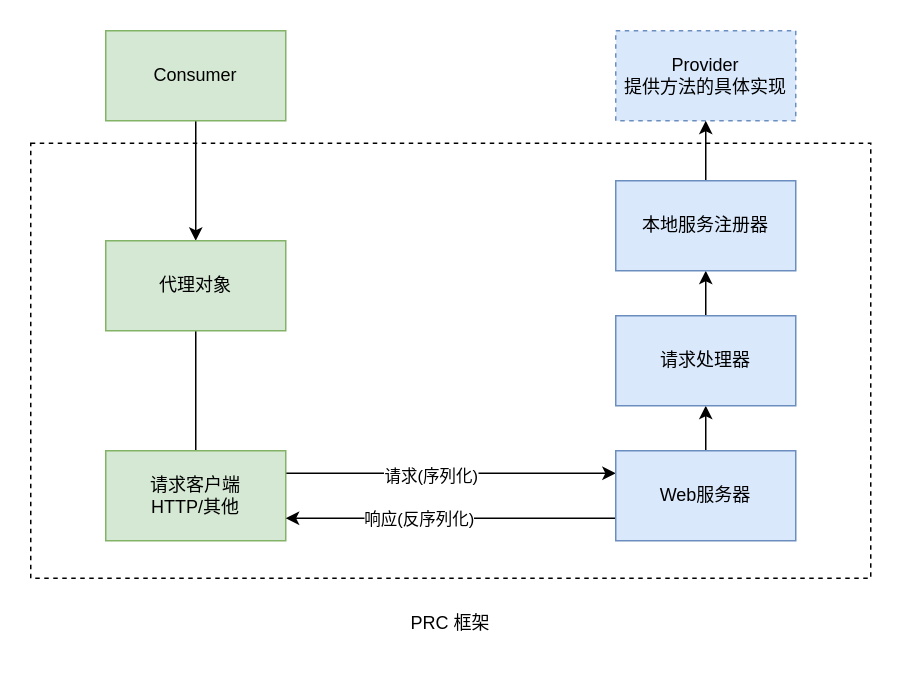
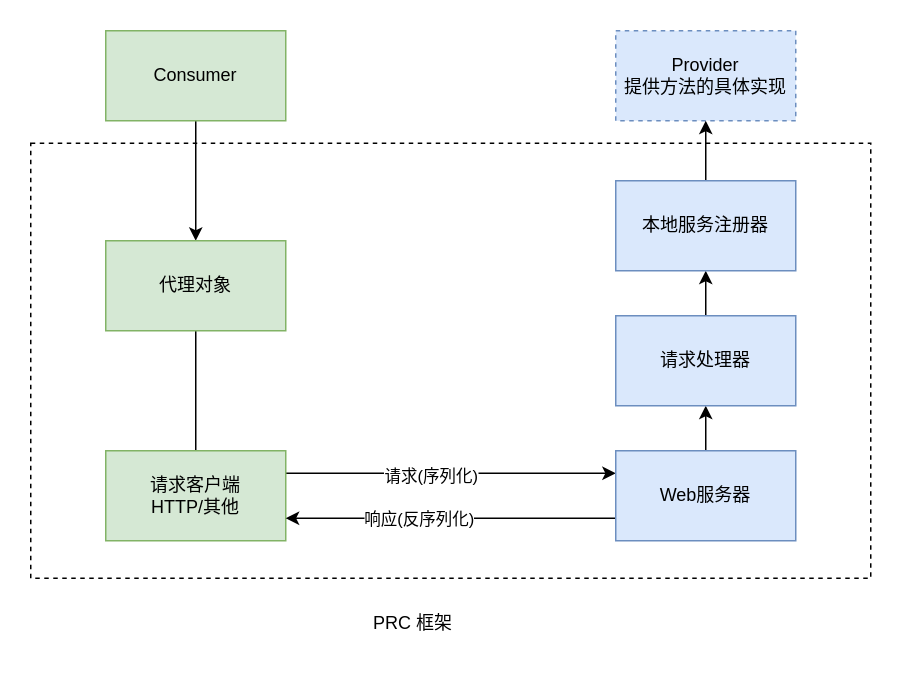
  <mxCell id="0" />
  <mxCell id="1" parent="0" />
  <mxCell id="2" value="" style="rounded=0;whiteSpace=wrap;html=1;dashed=1;" vertex="1" parent="1"><mxGeometry x="20" y="95" width="560" height="290" as="geometry" /></mxCell>
  <mxCell id="3" value="" style="edgeStyle=orthogonalEdgeStyle;rounded=0;orthogonalLoop=1;jettySize=auto;html=1;" edge="1" parent="1" source="4" target="7"><mxGeometry relative="1" as="geometry" /></mxCell>
  <mxCell id="4" value="Consumer" style="rounded=0;whiteSpace=wrap;html=1;fillColor=#d5e8d4;strokeColor=#82b366;" vertex="1" parent="1"><mxGeometry x="70" y="20" width="120" height="60" as="geometry" /></mxCell>
  <mxCell id="5" value="Provider&lt;br&gt;提供方法的具体实现" style="rounded=0;whiteSpace=wrap;html=1;fillColor=#dae8fc;strokeColor=#6c8ebf;dashed=1;" vertex="1" parent="1"><mxGeometry x="410" y="20" width="120" height="60" as="geometry" /></mxCell>
  <mxCell id="6" value="" style="edgeStyle=orthogonalEdgeStyle;rounded=0;orthogonalLoop=1;jettySize=auto;html=1;endArrow=none;" edge="1" parent="1" source="7" target="10"><mxGeometry relative="1" as="geometry" /></mxCell>
  <mxCell id="7" value="代理对象" style="rounded=0;whiteSpace=wrap;html=1;fillColor=#d5e8d4;strokeColor=#82b366;" vertex="1" parent="1"><mxGeometry x="70" y="160" width="120" height="60" as="geometry" /></mxCell>
  <mxCell id="8" style="edgeStyle=orthogonalEdgeStyle;rounded=0;orthogonalLoop=1;jettySize=auto;html=1;entryX=0;entryY=0.25;entryDx=0;entryDy=0;exitX=1;exitY=0.25;exitDx=0;exitDy=0;" edge="1" parent="1" source="10" target="14"><mxGeometry relative="1" as="geometry" /></mxCell>
  <mxCell id="9" value="请求(序列化)" style="edgeLabel;html=1;align=center;verticalAlign=middle;resizable=0;points=[];" vertex="1" connectable="0" parent="8"><mxGeometry x="-0.124" y="-1" relative="1" as="geometry"><mxPoint as="offset" /></mxGeometry></mxCell>
  <mxCell id="10" value="请求客户端&lt;div&gt;HTTP/其他&lt;/div&gt;" style="whiteSpace=wrap;html=1;fillColor=#d5e8d4;strokeColor=#82b366;rounded=0;" vertex="1" parent="1"><mxGeometry x="70" y="300" width="120" height="60" as="geometry" /></mxCell>
  <mxCell id="11" style="edgeStyle=orthogonalEdgeStyle;rounded=0;orthogonalLoop=1;jettySize=auto;html=1;exitX=0;exitY=0.75;exitDx=0;exitDy=0;entryX=1;entryY=0.75;entryDx=0;entryDy=0;" edge="1" parent="1" source="14" target="10"><mxGeometry relative="1" as="geometry" /></mxCell>
  <mxCell id="12" value="响应(反序列化)" style="edgeLabel;html=1;align=center;verticalAlign=middle;resizable=0;points=[];" vertex="1" connectable="0" parent="11"><mxGeometry x="0.2" relative="1" as="geometry"><mxPoint as="offset" /></mxGeometry></mxCell>
  <mxCell id="13" value="" style="edgeStyle=orthogonalEdgeStyle;rounded=0;orthogonalLoop=1;jettySize=auto;html=1;" edge="1" parent="1" source="14" target="16"><mxGeometry relative="1" as="geometry" /></mxCell>
  <mxCell id="14" value="Web服务器" style="whiteSpace=wrap;html=1;fillColor=#dae8fc;strokeColor=#6c8ebf;rounded=0;" vertex="1" parent="1"><mxGeometry x="410" y="300" width="120" height="60" as="geometry" /></mxCell>
  <mxCell id="15" value="" style="edgeStyle=orthogonalEdgeStyle;rounded=0;orthogonalLoop=1;jettySize=auto;html=1;" edge="1" parent="1" source="16" target="18"><mxGeometry relative="1" as="geometry" /></mxCell>
  <mxCell id="16" value="请求处理器" style="whiteSpace=wrap;html=1;fillColor=#dae8fc;strokeColor=#6c8ebf;rounded=0;" vertex="1" parent="1"><mxGeometry x="410" y="210" width="120" height="60" as="geometry" /></mxCell>
  <mxCell id="17" value="" style="edgeStyle=orthogonalEdgeStyle;rounded=0;orthogonalLoop=1;jettySize=auto;html=1;" edge="1" parent="1" source="18" target="5"><mxGeometry relative="1" as="geometry" /></mxCell>
  <mxCell id="18" value="本地服务注册器" style="whiteSpace=wrap;html=1;fillColor=#dae8fc;strokeColor=#6c8ebf;rounded=0;" vertex="1" parent="1"><mxGeometry x="410" y="120" width="120" height="60" as="geometry" /></mxCell>
- <mxCell id="19" value="PRC 框架" style="text;html=1;align=center;verticalAlign=middle;whiteSpace=wrap;rounded=0;" vertex="1" parent="1"><mxGeometry x="270" y="400" width="60" height="30" as="geometry" /></mxCell>
+ <mxCell id="19" value="PRC 框架" style="text;html=1;align=center;verticalAlign=middle;whiteSpace=wrap;rounded=0;" vertex="1" parent="1"><mxGeometry x="245" y="400" width="60" height="30" as="geometry" /></mxCell>
